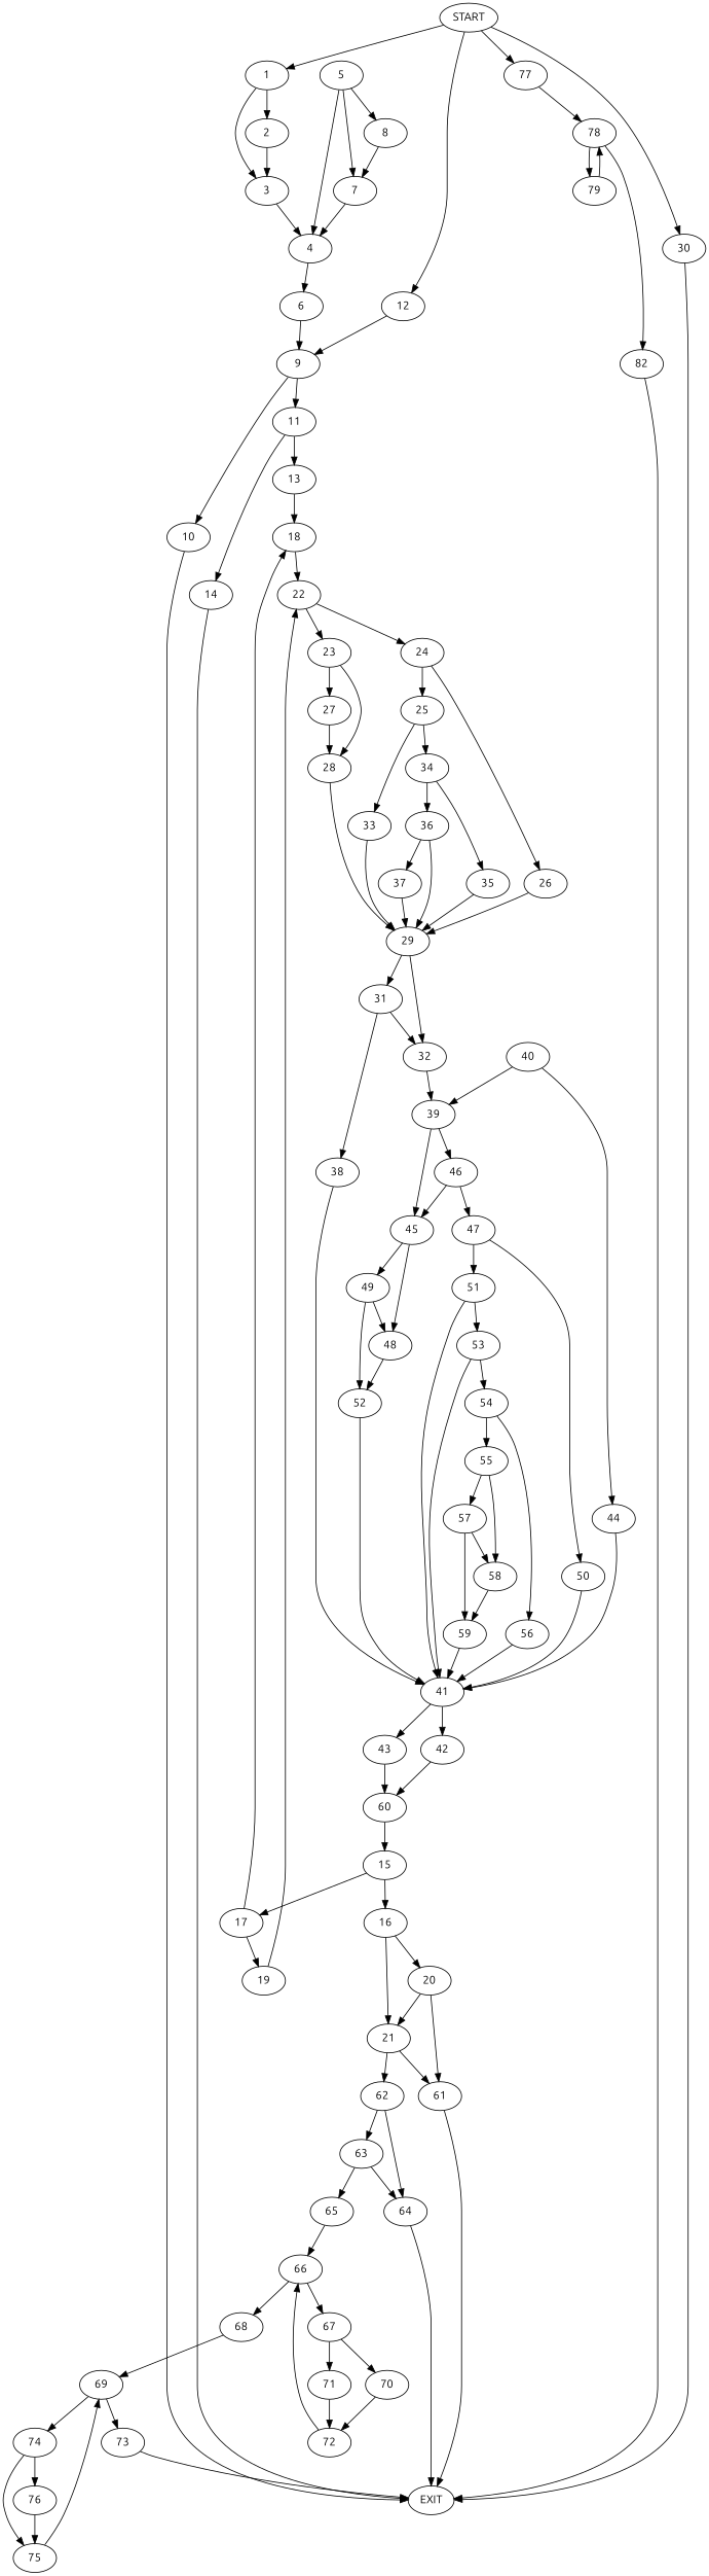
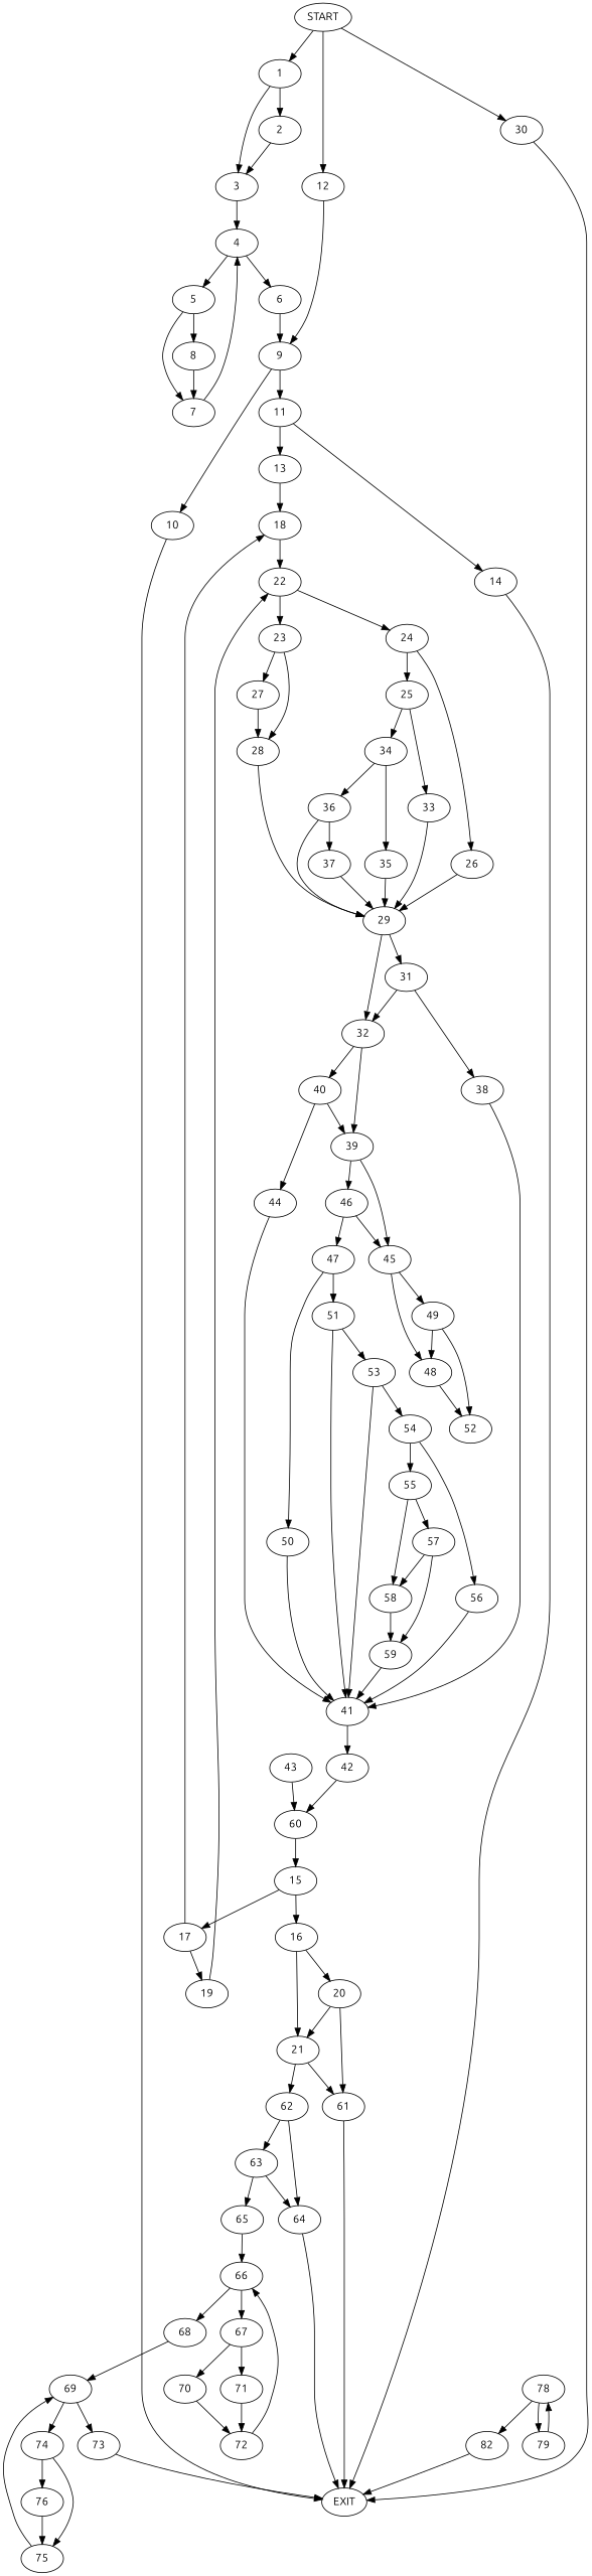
  digraph {
    fontname=Ubuntu
    node [fontname=Ubuntu]
    edge [fontname=Ubuntu]
    n1 [label=START]
    1
    12
    30
-   77
    2
    3
    9
    n9 [label=EXIT]
    78
    4
    5
    6
    7
    8
    10
    11
    13
    14
    18
    15
    16
    17
    20
    21
    19
    61
    62
    22
    23
    24
    63
    64
    27
    28
    25
    26
    29
    33
    34
    35
    36
    31
    32
    38
    39
    40
    41
    45
    46
    44
    37
    42
    43
    48
    49
    47
    60
    52
    50
    51
    53
    54
    55
    56
    57
    58
    59
    65
    66
    67
    68
    70
    71
    69
    72
    73
    74
    75
    76
    79
    n82 [label=82]
    n1 -> 1
    n1 -> 12
    n1 -> 30
-   n1 -> 77
    1 -> 2
    1 -> 3
    12 -> 9
    30 -> n9
-   77 -> 78
    2 -> 3
    3 -> 4
    9 -> 10
    9 -> 11
    78 -> 79
    78 -> n82
-   5 -> 4
+   4 -> 5
    4 -> 6
    5 -> 7
    5 -> 8
    6 -> 9
    7 -> 4
    8 -> 7
    10 -> n9
    11 -> 13
    11 -> 14
    13 -> 18
    14 -> n9
    18 -> 22
    15 -> 16
    15 -> 17
    16 -> 20
    16 -> 21
    17 -> 18
    17 -> 19
    20 -> 21
    20 -> 61
    21 -> 61
    21 -> 62
    19 -> 22
    61 -> n9
    62 -> 63
    62 -> 64
    22 -> 23
    22 -> 24
    23 -> 27
    23 -> 28
    24 -> 25
    24 -> 26
    63 -> 64
    63 -> 65
    64 -> n9
    27 -> 28
    28 -> 29
    25 -> 33
    25 -> 34
    26 -> 29
    29 -> 31
    29 -> 32
    33 -> 29
    34 -> 35
    34 -> 36
    35 -> 29
    36 -> 29
    36 -> 37
    31 -> 32
    31 -> 38
    32 -> 39
+   32 -> 40
    38 -> 41
    39 -> 45
    39 -> 46
    40 -> 39
    40 -> 44
    41 -> 42
-   41 -> 43
    45 -> 48
    45 -> 49
    46 -> 45
    46 -> 47
    44 -> 41
    37 -> 29
    42 -> 60
    43 -> 60
    48 -> 52
    49 -> 48
    49 -> 52
    47 -> 50
    47 -> 51
    60 -> 15
-   52 -> 41
    50 -> 41
    51 -> 41
    51 -> 53
    53 -> 41
    53 -> 54
    54 -> 55
    54 -> 56
    55 -> 57
    55 -> 58
    56 -> 41
    57 -> 58
    57 -> 59
    58 -> 59
    59 -> 41
    65 -> 66
    66 -> 67
    66 -> 68
    67 -> 70
    67 -> 71
    68 -> 69
    70 -> 72
    71 -> 72
    69 -> 73
    69 -> 74
    72 -> 66
    73 -> n9
    74 -> 75
    74 -> 76
    75 -> 69
    76 -> 75
    79 -> 78
    n82 -> n9
  }
